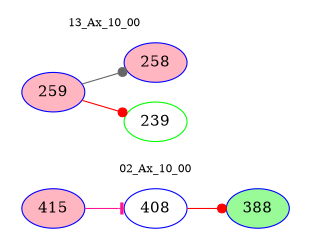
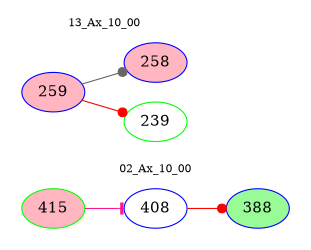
  digraph {
    rankdir=LR
    node [color=blue fillcolor=lightpink style=filled]
    edge [arrowhead=dot color=red]
    n1 [fillcolor=white label=408]
    n2 [fillcolor=palegreen label=388]
-   n3 [label=415]
+   n3 [color=green label=415]
    n4 [label=259]
    n5 [color=green fillcolor=white label=239]
    n6 [label=258]
    subgraph cluster_1 {
      color=white
      fontsize=10
      label="02_Ax_10_00"
      n1
      n2
      n3
    }
    subgraph cluster_2 {
      color=white
      fontsize=10
      label="13_Ax_10_00"
      n4
      n5
      n6
    }
    n1 -> n2
    n3 -> n1 [arrowhead=tee color=deeppink]
    n4 -> n5
    n4 -> n6 [color=gray40]
  }
